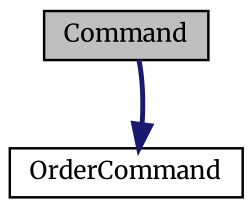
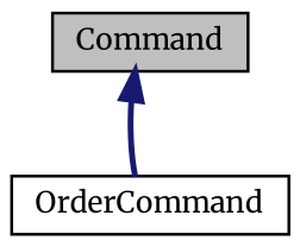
  digraph {
    fontname=Merriweather
    node [color=black fontname=Merriweather fontsize=10 shape=record style=filled]
    n1 [fillcolor=grey75 fontcolor=black height=0.2 label=Command width=0.4]
    n2 [fillcolor=white height=0.2 label=OrderCommand width=0.4]
-   n2 -> n1 [color=midnightblue dir=back fontname=Merriweather fontsize=10 labelfontname=Helvetica labelfontsize=10 style=bold]
+   n1 -> n2 [color=midnightblue dir=back fontname=Merriweather fontsize=10 labelfontname=Helvetica labelfontsize=10 style=bold]
  }
